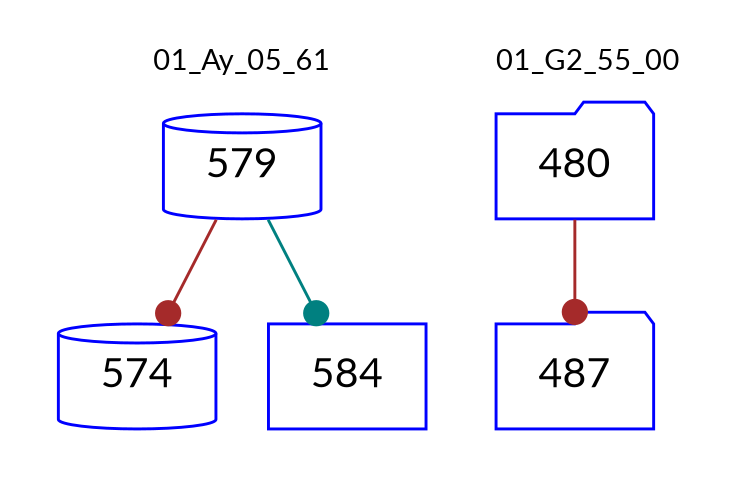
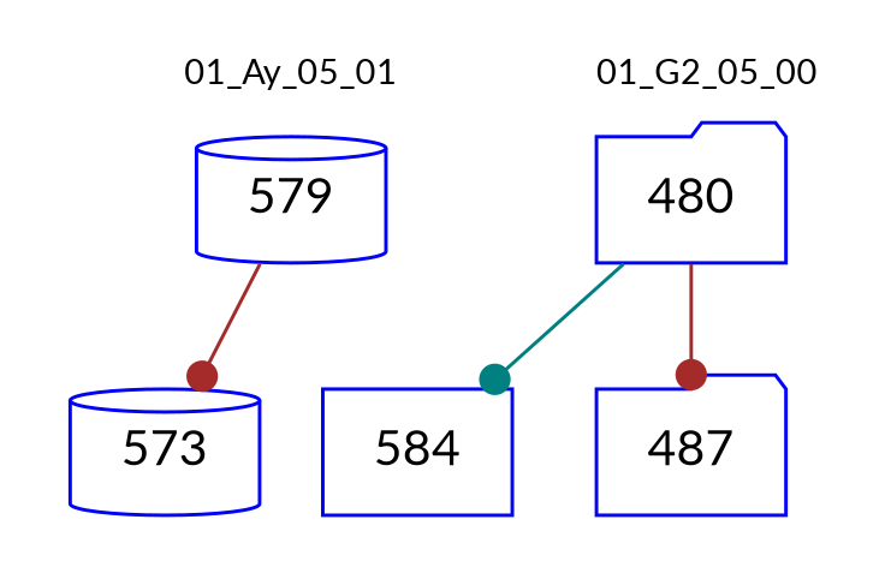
  digraph {
    fontname=Lato
    node [color=blue fontname=Lato shape=cylinder]
    edge [arrowhead=dot color=brown fontname=Lato]
    n1 [label=579]
-   n2 [label=574]
+   n2 [label=573]
    n3 [label=584 shape=box]
    n4 [label=480 shape=folder]
    n5 [label=487 shape=folder]
    subgraph cluster_1 {
      color=white
      fontsize=10
-     label="01_Ay_05_61"
+     label="01_Ay_05_01"
      n1
      n2
      n3
    }
    subgraph cluster_2 {
      color=white
      fontsize=10
-     label="01_G2_55_00"
+     label="01_G2_05_00"
      n4
      n5
    }
    n1 -> n2
-   n1 -> n3 [color=teal]
+   n4 -> n3 [color=teal]
    n4 -> n5
  }
